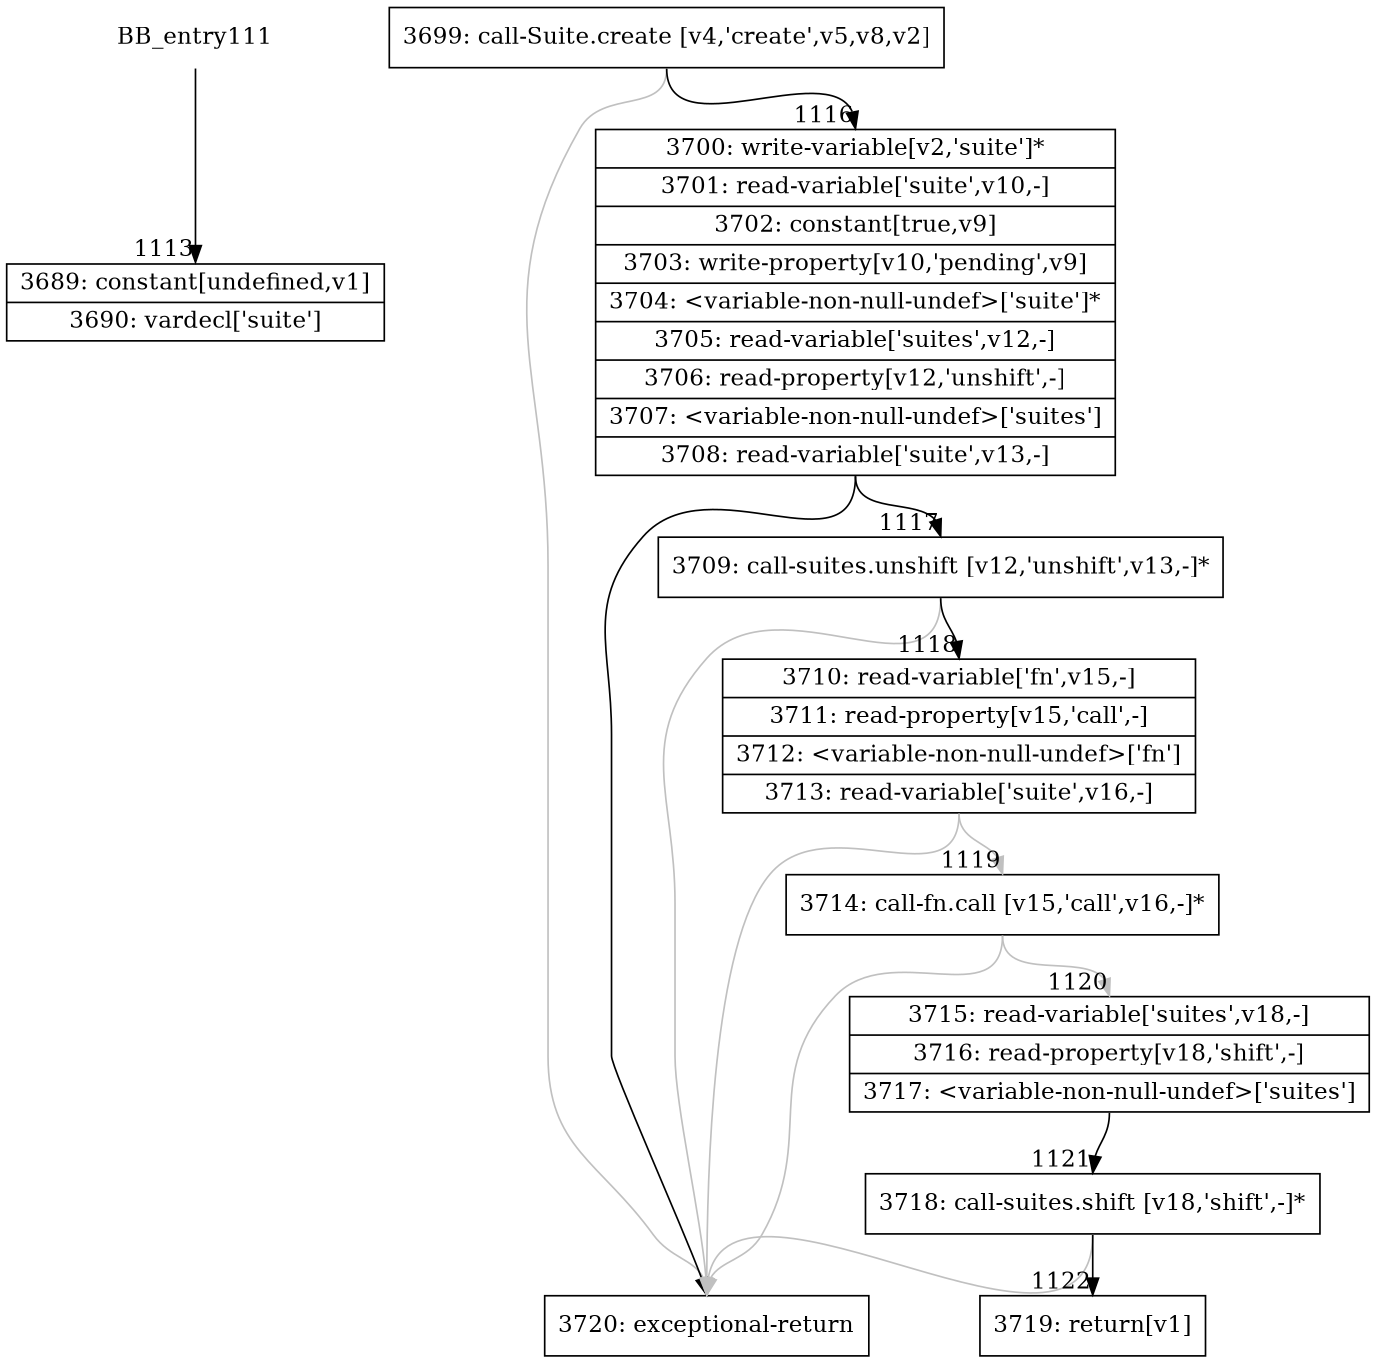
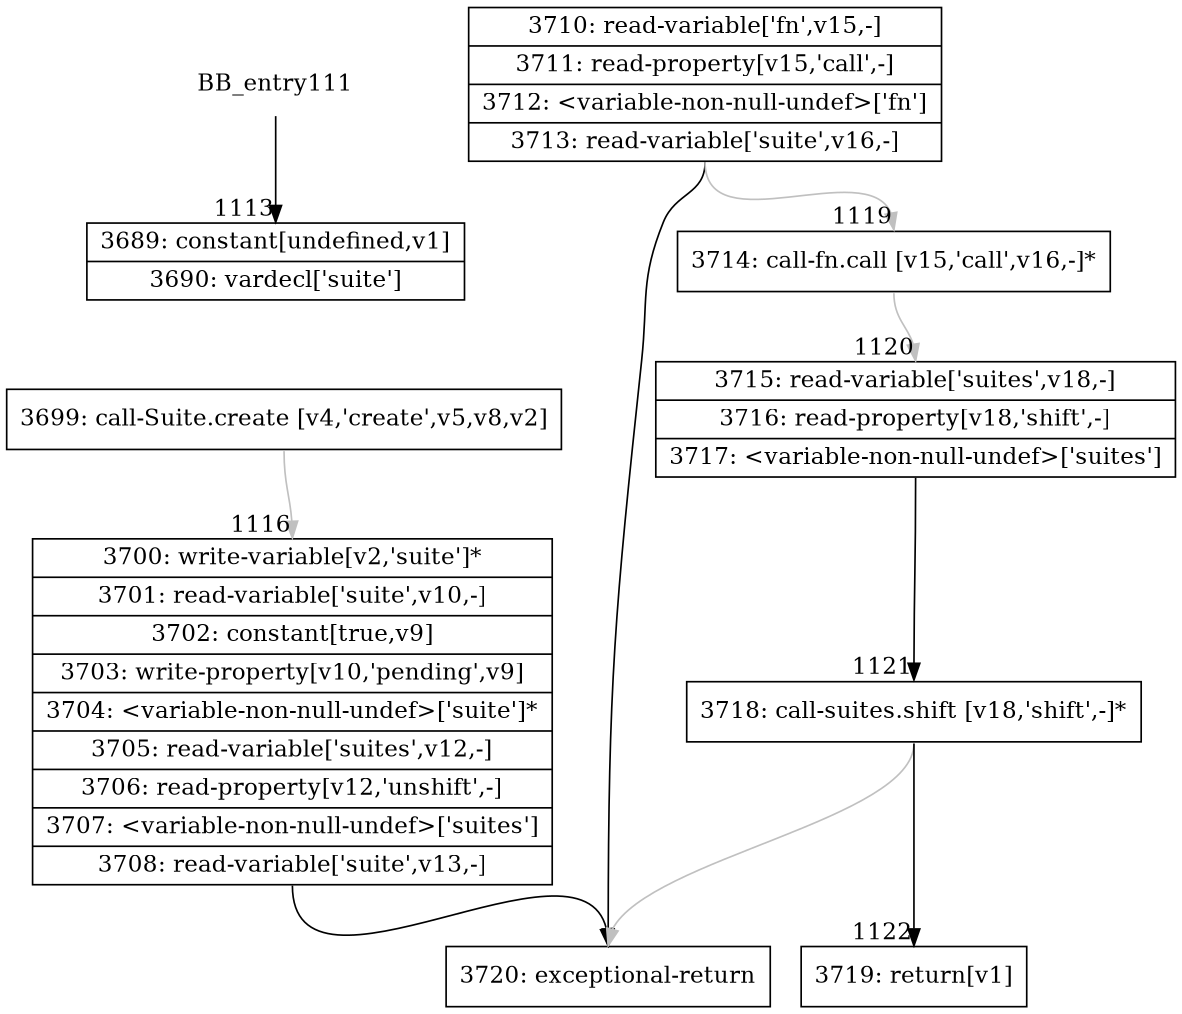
  digraph {
    rankdir=TD
    node [shape=record]
    edge [headport=n tailport=s color=gray]
    n1 [label=BB_entry111 shape=none]
    n2 [label="{3689: constant[undefined,v1]|3690: vardecl['suite']}"]
    n3 [label="{3699: call-Suite.create [v4,'create',v5,v8,v2]}"]
    n4 [label="{3720: exceptional-return}"]
    n5 [label="{3700: write-variable[v2,'suite']*|3701: read-variable['suite',v10,-]|3702: constant[true,v9]|3703: write-property[v10,'pending',v9]|3704: \<variable-non-null-undef\>['suite']*|3705: read-variable['suites',v12,-]|3706: read-property[v12,'unshift',-]|3707: \<variable-non-null-undef\>['suites']|3708: read-variable['suite',v13,-]}"]
-   n6 [label="{3709: call-suites.unshift [v12,'unshift',v13,-]*}"]
    n7 [label="{3710: read-variable['fn',v15,-]|3711: read-property[v15,'call',-]|3712: \<variable-non-null-undef\>['fn']|3713: read-variable['suite',v16,-]}"]
    n8 [label="{3714: call-fn.call [v15,'call',v16,-]*}"]
    n9 [label="{3715: read-variable['suites',v18,-]|3716: read-property[v18,'shift',-]|3717: \<variable-non-null-undef\>['suites']}"]
    n10 [label="{3718: call-suites.shift [v18,'shift',-]*}"]
    n11 [label="{3719: return[v1]}"]
    n1 -> n2 [headlabel="    1113" color=""]
-   n3 -> n4
-   n3 -> n5 [headlabel="      1116" color=""]
+   n3 -> n5 [headlabel="      1116"]
    n5 -> n4 [color=black]
-   n5 -> n6 [headlabel="      1117" color=""]
-   n6 -> n4
-   n6 -> n7 [headlabel="      1118" color=""]
-   n7 -> n4
+   n7 -> n4 [color=black]
    n7 -> n8 [headlabel="      1119"]
-   n8 -> n4
    n8 -> n9 [headlabel="      1120"]
    n9 -> n10 [headlabel="      1121" color=""]
    n10 -> n4
    n10 -> n11 [headlabel="      1122" color=""]
  }
